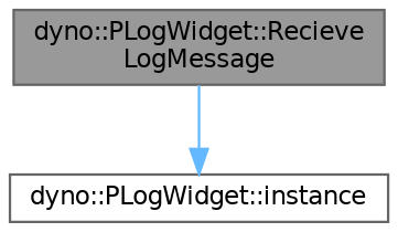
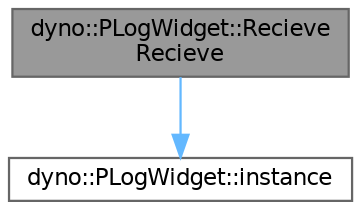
  digraph {
    rankdir=TB
    node [fontname=Helvetica fontsize=10 shape=box style=filled]
-   n1 [color=gray40 fillcolor=grey60 fontcolor=black height=0.2 label="dyno::PLogWidget::Recieve\lLogMessage" width=0.4]
+   n1 [color=gray40 fillcolor=grey60 fontcolor=black height=0.2 label="dyno::PLogWidget::Recieve\lRecieve" width=0.4]
    n2 [color=grey40 fillcolor=white height=0.2 label="dyno::PLogWidget::instance" width=0.4]
    n1 -> n2 [color=steelblue1 fontname=Helvetica fontsize=10 labelfontname=Helvetica labelfontsize=10 style=solid]
  }
